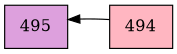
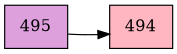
  digraph {
    rankdir=LR
    node [shape=record style=filled]
    n1 [label="{495}" fillcolor=plum]
    n2 [label="{494}" fillcolor=lightpink]
-   n2 -> n1
+   n1 -> n2
  }
